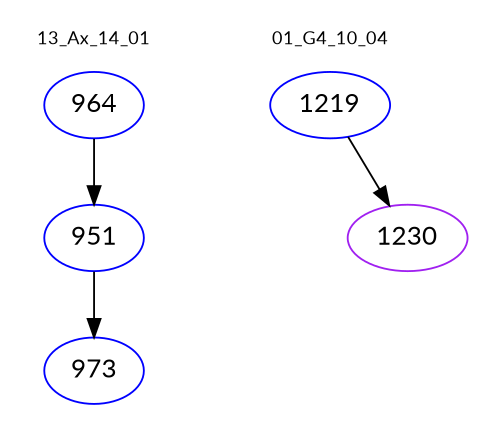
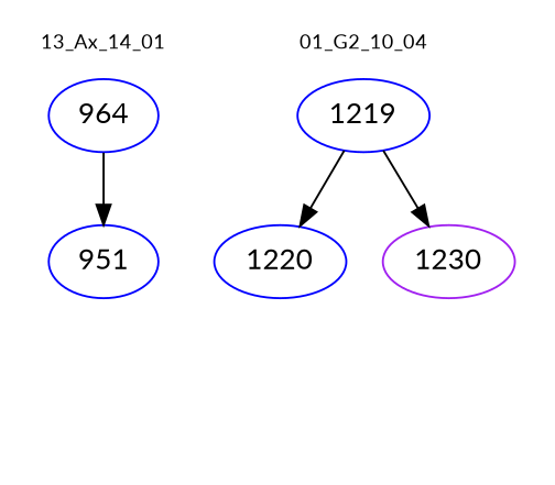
  digraph {
    fontname=Lato
    node [color=blue fontname=Lato]
    edge [color=black fontname=Lato]
    n1 [label=951]
    n2 [label=964]
-   n3 [label=973]
    n4 [label=1219]
+   n5 [label=1220]
    n6 [color=purple label=1230]
    subgraph cluster_1 {
      color=white
      fontsize=10
      label="13_Ax_14_01"
      n1
      n2
-     n3
    }
    subgraph cluster_2 {
      color=white
      fontsize=10
-     label="01_G4_10_04"
+     label="01_G2_10_04"
      n4
+     n5
      n6
    }
-   n1 -> n3
    n2 -> n1
+   n4 -> n5
    n4 -> n6
  }
